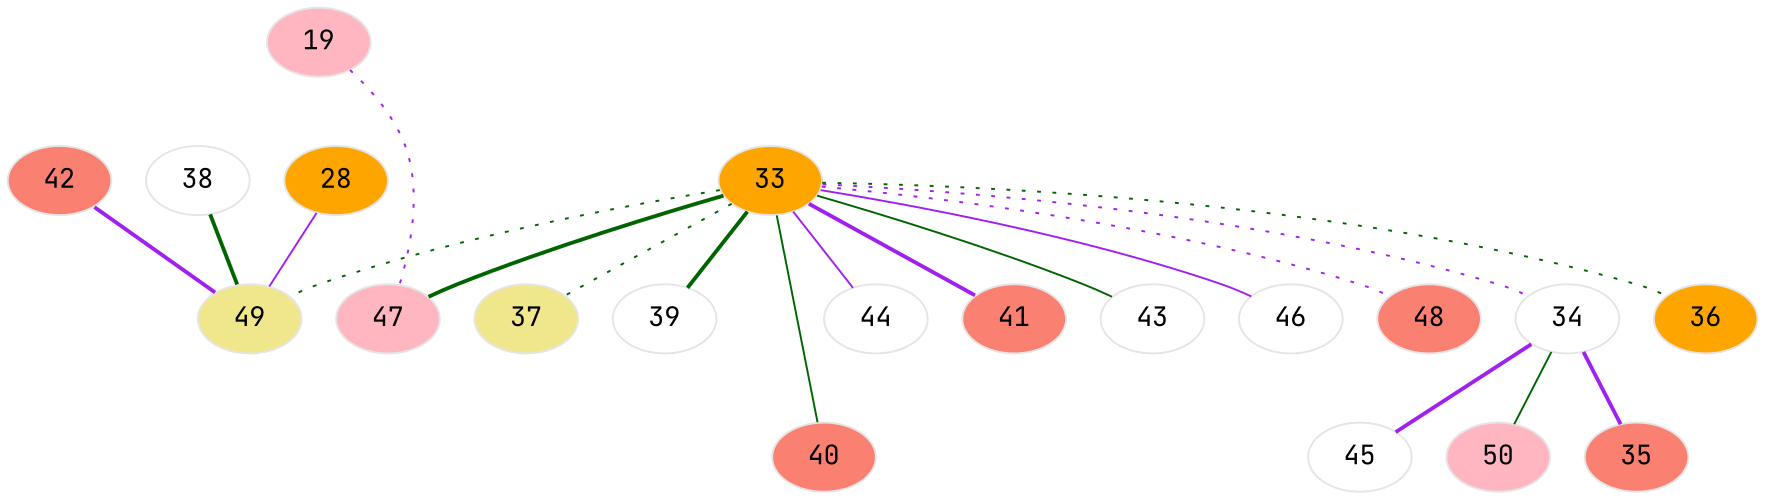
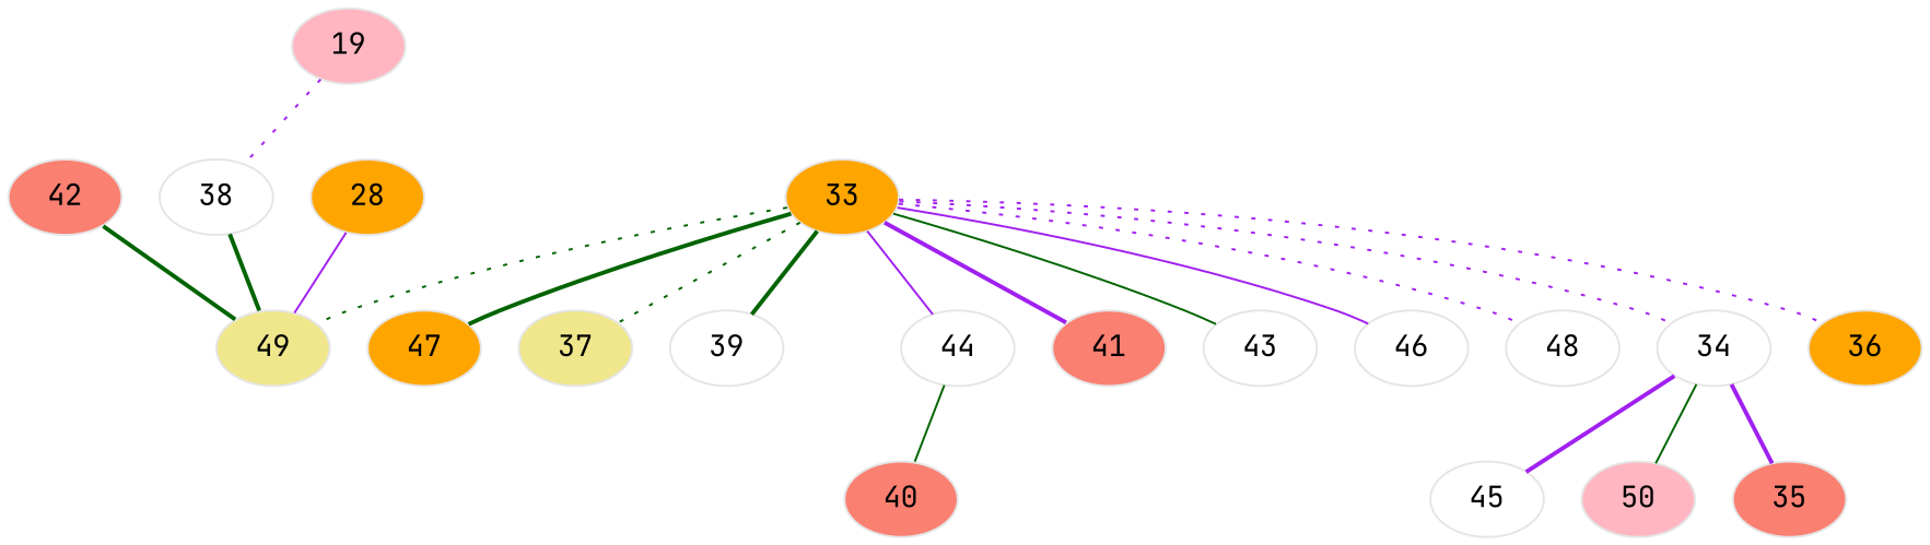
  graph {
    fontname="JetBrains Mono"
    node [color=gray90 fillcolor=white fontname="JetBrains Mono" style=filled]
    edge [color=darkgreen fontname="JetBrains Mono" style=bold]
-   47 [fillcolor=lightpink super="+15"]
+   47 [fillcolor=orange super="+15"]
    19 [fillcolor=lightpink]
    49 [fillcolor=khaki super="+24"]
    28 [fillcolor=orange]
    33 [fillcolor=orange super="+1+2+3+5+7+12+13+14+18"]
    34 [super="+4+21+27+25+26+29+30+31+32"]
    36 [fillcolor=orange super="+22"]
    37 [fillcolor=khaki]
    39
    40 [fillcolor=salmon]
    41 [fillcolor=salmon]
    43 [super="+20"]
    44 [super="+23"]
    46
-   48 [fillcolor=salmon]
+   48
    35 [fillcolor=salmon]
    45
    50 [fillcolor=lightpink]
    38
    42 [fillcolor=salmon]
-   19 -- 47 [color=purple style=dotted]
+   19 -- 38 [color=purple style=dotted]
    28 -- 49 [color=purple style=solid]
    33 -- 47 [weight=4]
    33 -- 49 [style=dotted weight=4]
    33 -- 34 [color=purple style=dotted weight=3]
-   33 -- 36 [style=dotted]
+   33 -- 36 [color=purple style=dotted]
    33 -- 37 [style=dotted]
    33 -- 39
-   33 -- 40 [style=solid]
+   44 -- 40 [style=solid]
    33 -- 41 [color=purple]
    33 -- 43 [style=solid weight=2]
    33 -- 44 [color=purple style=solid]
    33 -- 46 [color=purple style=solid]
    33 -- 48 [color=purple style=dotted]
    34 -- 35 [color=purple weight=2]
    34 -- 45 [color=purple]
    34 -- 50 [style=solid]
    38 -- 49
-   42 -- 49 [color=purple]
+   42 -- 49
  }
